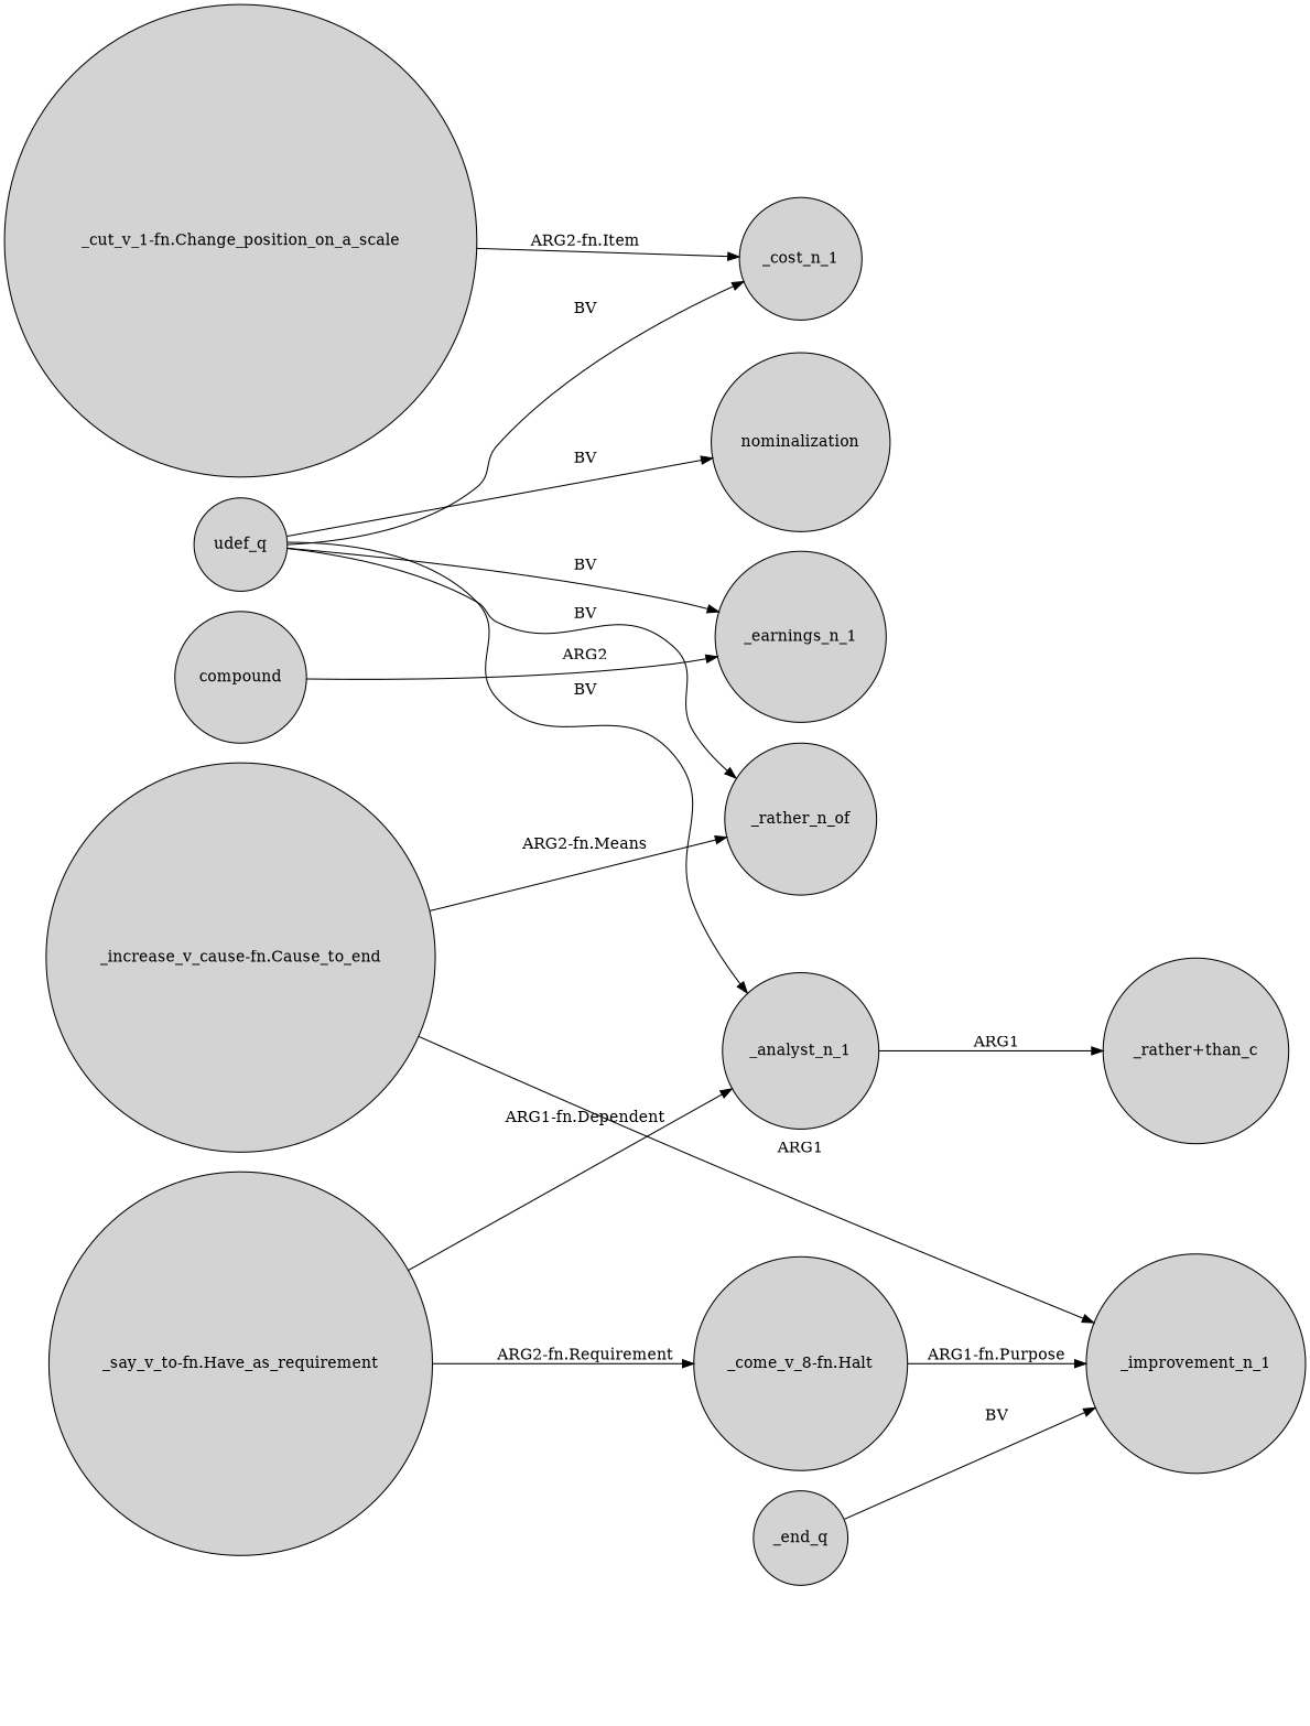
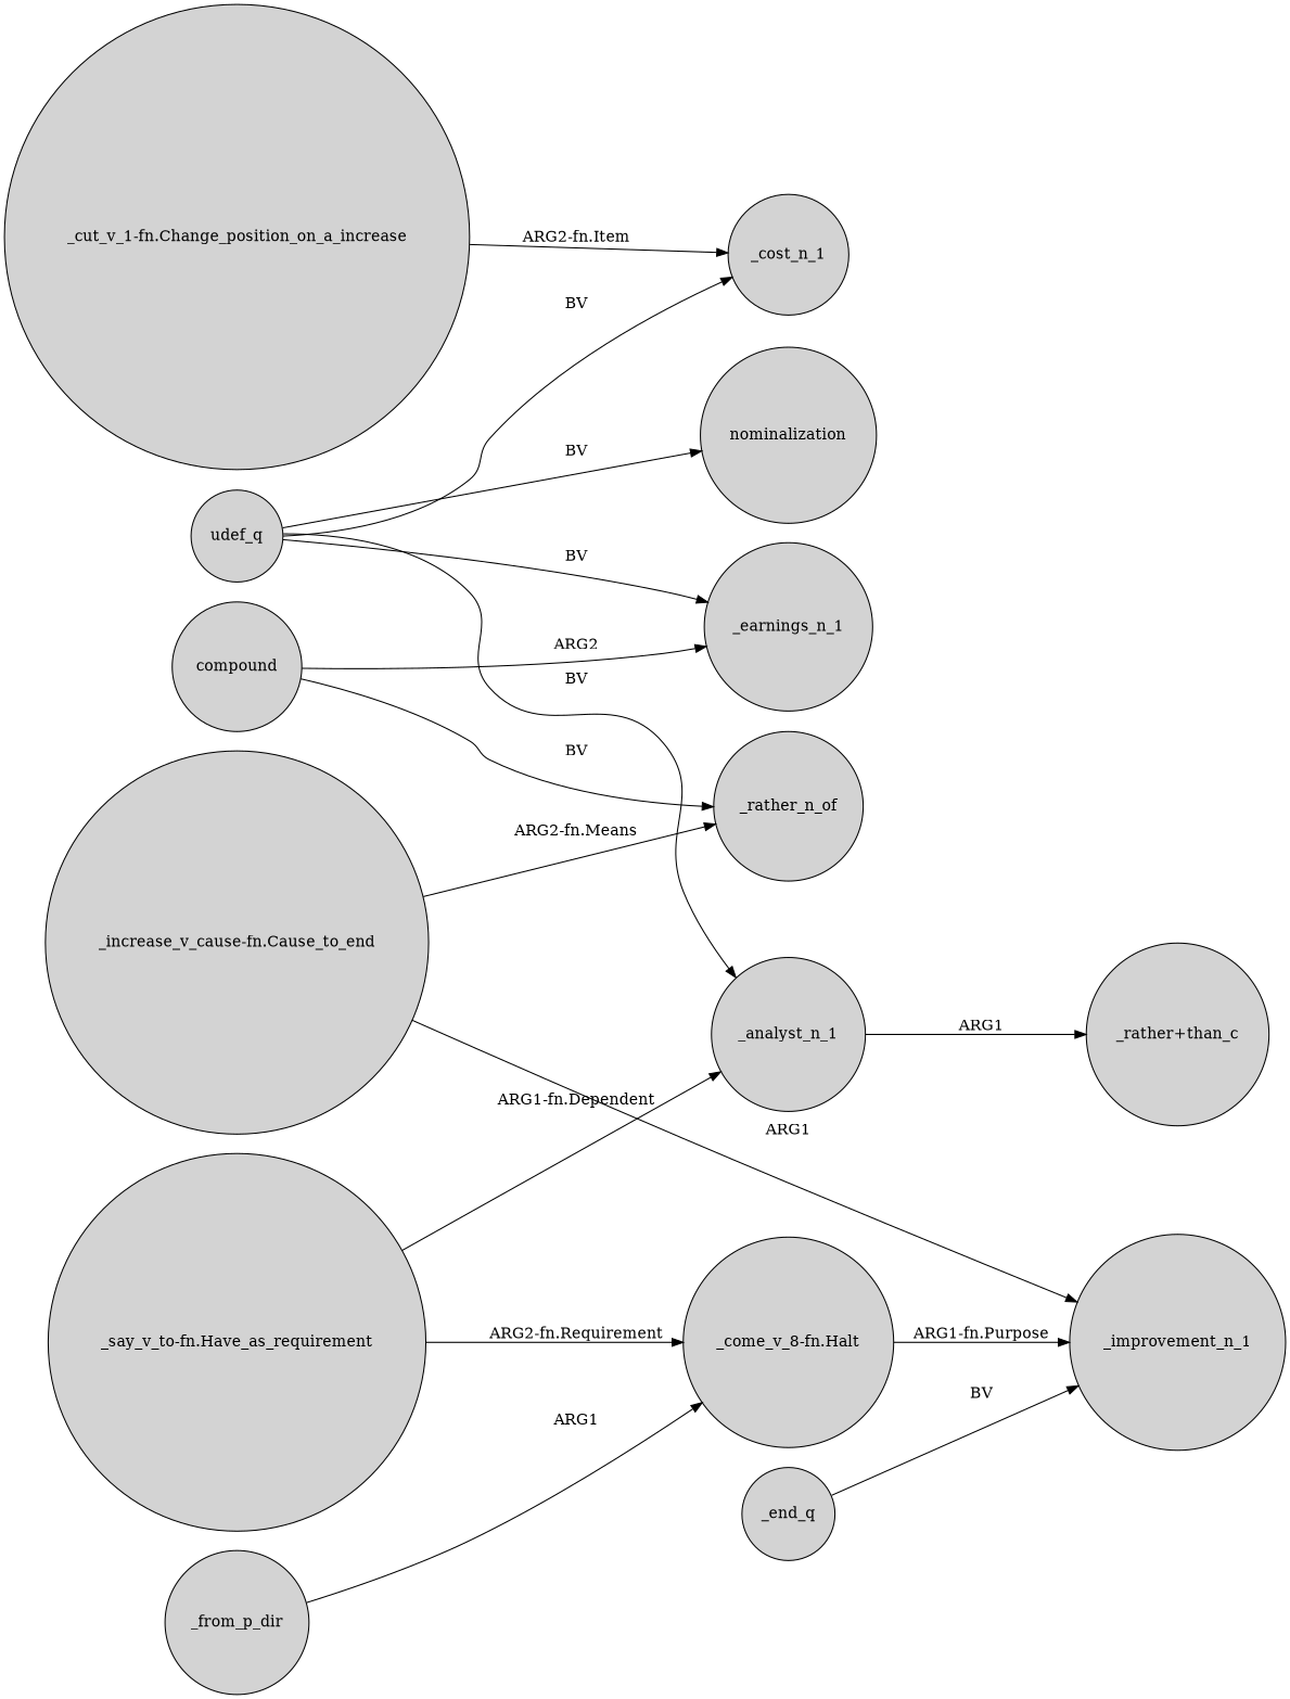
  digraph {
    rankdir=LR
    node [shape=circle style=filled]
-   "_cut_v_1-fn.Change_position_on_a_scale"
+   "_cut_v_1-fn.Change_position_on_a_scale" [label="_cut_v_1-fn.Change_position_on_a_increase"]
    _cost_n_1
    udef_q
    _earnings_n_1
    n5 [label=_rather_n_of]
    _analyst_n_1
    nominalization
    "_rather+than_c"
    "_say_v_to-fn.Have_as_requirement"
    n10 [label="_come_v_8-fn.Halt"]
    _improvement_n_1
    n12 [label=_end_q]
    compound
+   _from_p_dir
    "_increase_v_cause-fn.Cause_to_end"
    "_cut_v_1-fn.Change_position_on_a_scale" -> _cost_n_1 [label="ARG2-fn.Item"]
    udef_q -> _cost_n_1 [label=BV]
    udef_q -> _earnings_n_1 [label=BV]
-   udef_q -> n5 [label=BV]
+   compound -> n5 [label=BV]
    udef_q -> _analyst_n_1 [label=BV]
    udef_q -> nominalization [label=BV]
    _analyst_n_1 -> "_rather+than_c" [label=ARG1]
    "_say_v_to-fn.Have_as_requirement" -> _analyst_n_1 [label="ARG1-fn.Dependent"]
    "_say_v_to-fn.Have_as_requirement" -> n10 [label="ARG2-fn.Requirement"]
    n10 -> _improvement_n_1 [label="ARG1-fn.Purpose"]
    n12 -> _improvement_n_1 [label=BV]
    compound -> _earnings_n_1 [label=ARG2]
+   _from_p_dir -> n10 [label=ARG1]
    "_increase_v_cause-fn.Cause_to_end" -> n5 [label="ARG2-fn.Means"]
    "_increase_v_cause-fn.Cause_to_end" -> _improvement_n_1 [label=ARG1]
  }
